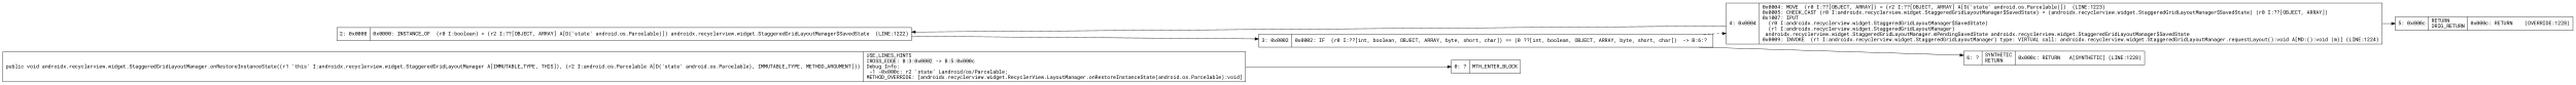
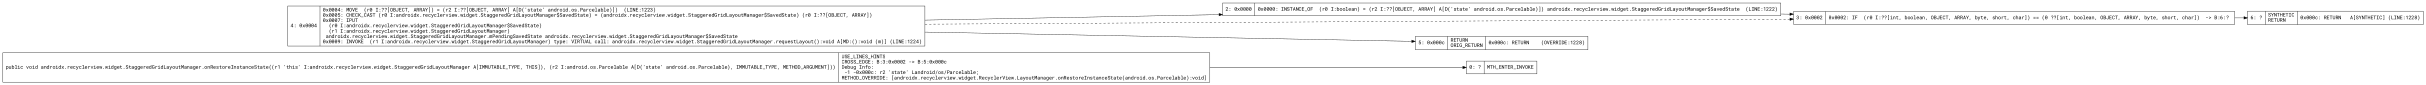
  digraph {
    fontname="Roboto Mono"
    rankdir=LR
    node [fontname="Roboto Mono" shape=record]
    edge [fontname="Roboto Mono"]
-   n1 [label="{0\:\ ?|MTH_ENTER_BLOCK\l}"]
+   n1 [label="{0\:\ ?|MTH_ENTER_INVOKE\l}"]
    n2 [label="{2\:\ 0x0000|0x0000: INSTANCE_OF  (r0 I:boolean) = (r2 I:??[OBJECT, ARRAY] A[D('state' android.os.Parcelable)]) androidx.recyclerview.widget.StaggeredGridLayoutManager$SavedState  (LINE:1222)\l}"]
    n3 [label="{3\:\ 0x0002|0x0002: IF  (r0 I:??[int, boolean, OBJECT, ARRAY, byte, short, char]) == (0 ??[int, boolean, OBJECT, ARRAY, byte, short, char])  \-\> B:6:? \l}"]
-   n4 [label="{4\:\ 0x0004|0x0004: MOVE  (r0 I:??[OBJECT, ARRAY]) = (r2 I:??[OBJECT, ARRAY] A[D('state' android.os.Parcelable)])  (LINE:1223)\l0x0005: CHECK_CAST (r0 I:androidx.recyclerview.widget.StaggeredGridLayoutManager$SavedState) = (androidx.recyclerview.widget.StaggeredGridLayoutManager$SavedState) (r0 I:??[OBJECT, ARRAY]) \l0x1007: IPUT  \l  (r0 I:androidx.recyclerview.widget.StaggeredGridLayoutManager$SavedState)\l  (r1 I:androidx.recyclerview.widget.StaggeredGridLayoutManager)\l androidx.recyclerview.widget.StaggeredGridLayoutManager.mPendingSavedState androidx.recyclerview.widget.StaggeredGridLayoutManager$SavedState \l0x0009: INVOKE  (r1 I:androidx.recyclerview.widget.StaggeredGridLayoutManager) type: VIRTUAL call: androidx.recyclerview.widget.StaggeredGridLayoutManager.requestLayout():void A[MD:():void (m)] (LINE:1224)\l}"]
+   n4 [label="{4\:\ 0x0004|0x0004: MOVE  (r0 I:??[OBJECT, ARRAY]) = (r2 I:??[OBJECT, ARRAY] A[D('state' android.os.Parcelable)])  (LINE:1223)\l0x0005: CHECK_CAST (r0 I:androidx.recyclerview.widget.StaggeredGridLayoutManager$SavedState) = (androidx.recyclerview.widget.StaggeredGridLayoutManager$SavedState) (r0 I:??[OBJECT, ARRAY]) \l0x0007: IPUT  \l  (r0 I:androidx.recyclerview.widget.StaggeredGridLayoutManager$SavedState)\l  (r1 I:androidx.recyclerview.widget.StaggeredGridLayoutManager)\l androidx.recyclerview.widget.StaggeredGridLayoutManager.mPendingSavedState androidx.recyclerview.widget.StaggeredGridLayoutManager$SavedState \l0x0009: INVOKE  (r1 I:androidx.recyclerview.widget.StaggeredGridLayoutManager) type: VIRTUAL call: androidx.recyclerview.widget.StaggeredGridLayoutManager.requestLayout():void A[MD:():void (m)] (LINE:1224)\l}"]
    n5 [label="{6\:\ ?|SYNTHETIC\lRETURN\l|0x000c: RETURN   A[SYNTHETIC] (LINE:1228)\l}"]
    n6 [label="{5\:\ 0x000c|RETURN\lORIG_RETURN\l|0x000c: RETURN    (OVERRIDE:1228)\l}"]
    n7 [label="{public void androidx.recyclerview.widget.StaggeredGridLayoutManager.onRestoreInstanceState((r1 'this' I:androidx.recyclerview.widget.StaggeredGridLayoutManager A[IMMUTABLE_TYPE, THIS]), (r2 I:android.os.Parcelable A[D('state' android.os.Parcelable), IMMUTABLE_TYPE, METHOD_ARGUMENT]))  | USE_LINES_HINTS\lCROSS_EDGE: B:3:0x0002 \-\> B:5:0x000c\lDebug Info:\l  \-1 \-0x000c: r2 'state' Landroid\/os\/Parcelable;\lMETHOD_OVERRIDE: [androidx.recyclerview.widget.RecyclerView.LayoutManager.onRestoreInstanceState(android.os.Parcelable):void]\l}"]
    n2 -> n3
-   n3 -> n4 [style=dashed]
+   n4 -> n3 [style=dashed]
    n3 -> n5
    n4 -> n2
    n4 -> n6
    n7 -> n1
  }
